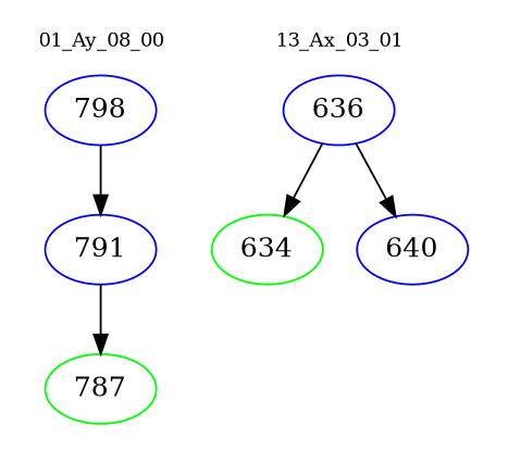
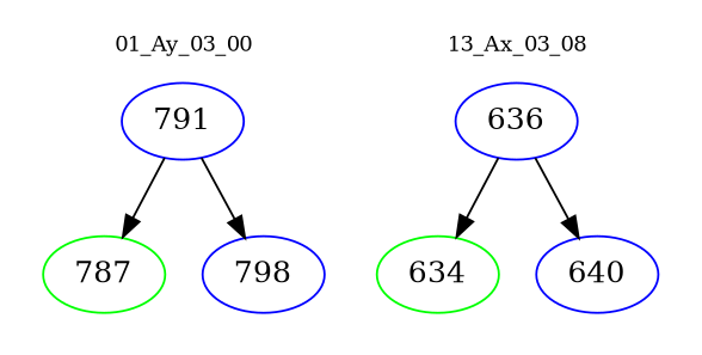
  digraph {
    node [color=blue]
    edge [color=black]
    n1 [label=791]
    n2 [color=green label=787]
    n3 [label=798]
    n4 [label=636]
    n5 [color=green label=634]
    n6 [label=640]
    subgraph cluster_1 {
      color=white
      fontsize=10
-     label="01_Ay_08_00"
+     label="01_Ay_03_00"
      n1
      n2
      n3
    }
    subgraph cluster_2 {
      color=white
      fontsize=10
-     label="13_Ax_03_01"
+     label="13_Ax_03_08"
      n4
      n5
      n6
    }
    n1 -> n2
-   n3 -> n1
+   n1 -> n3
    n4 -> n5
    n4 -> n6
  }
